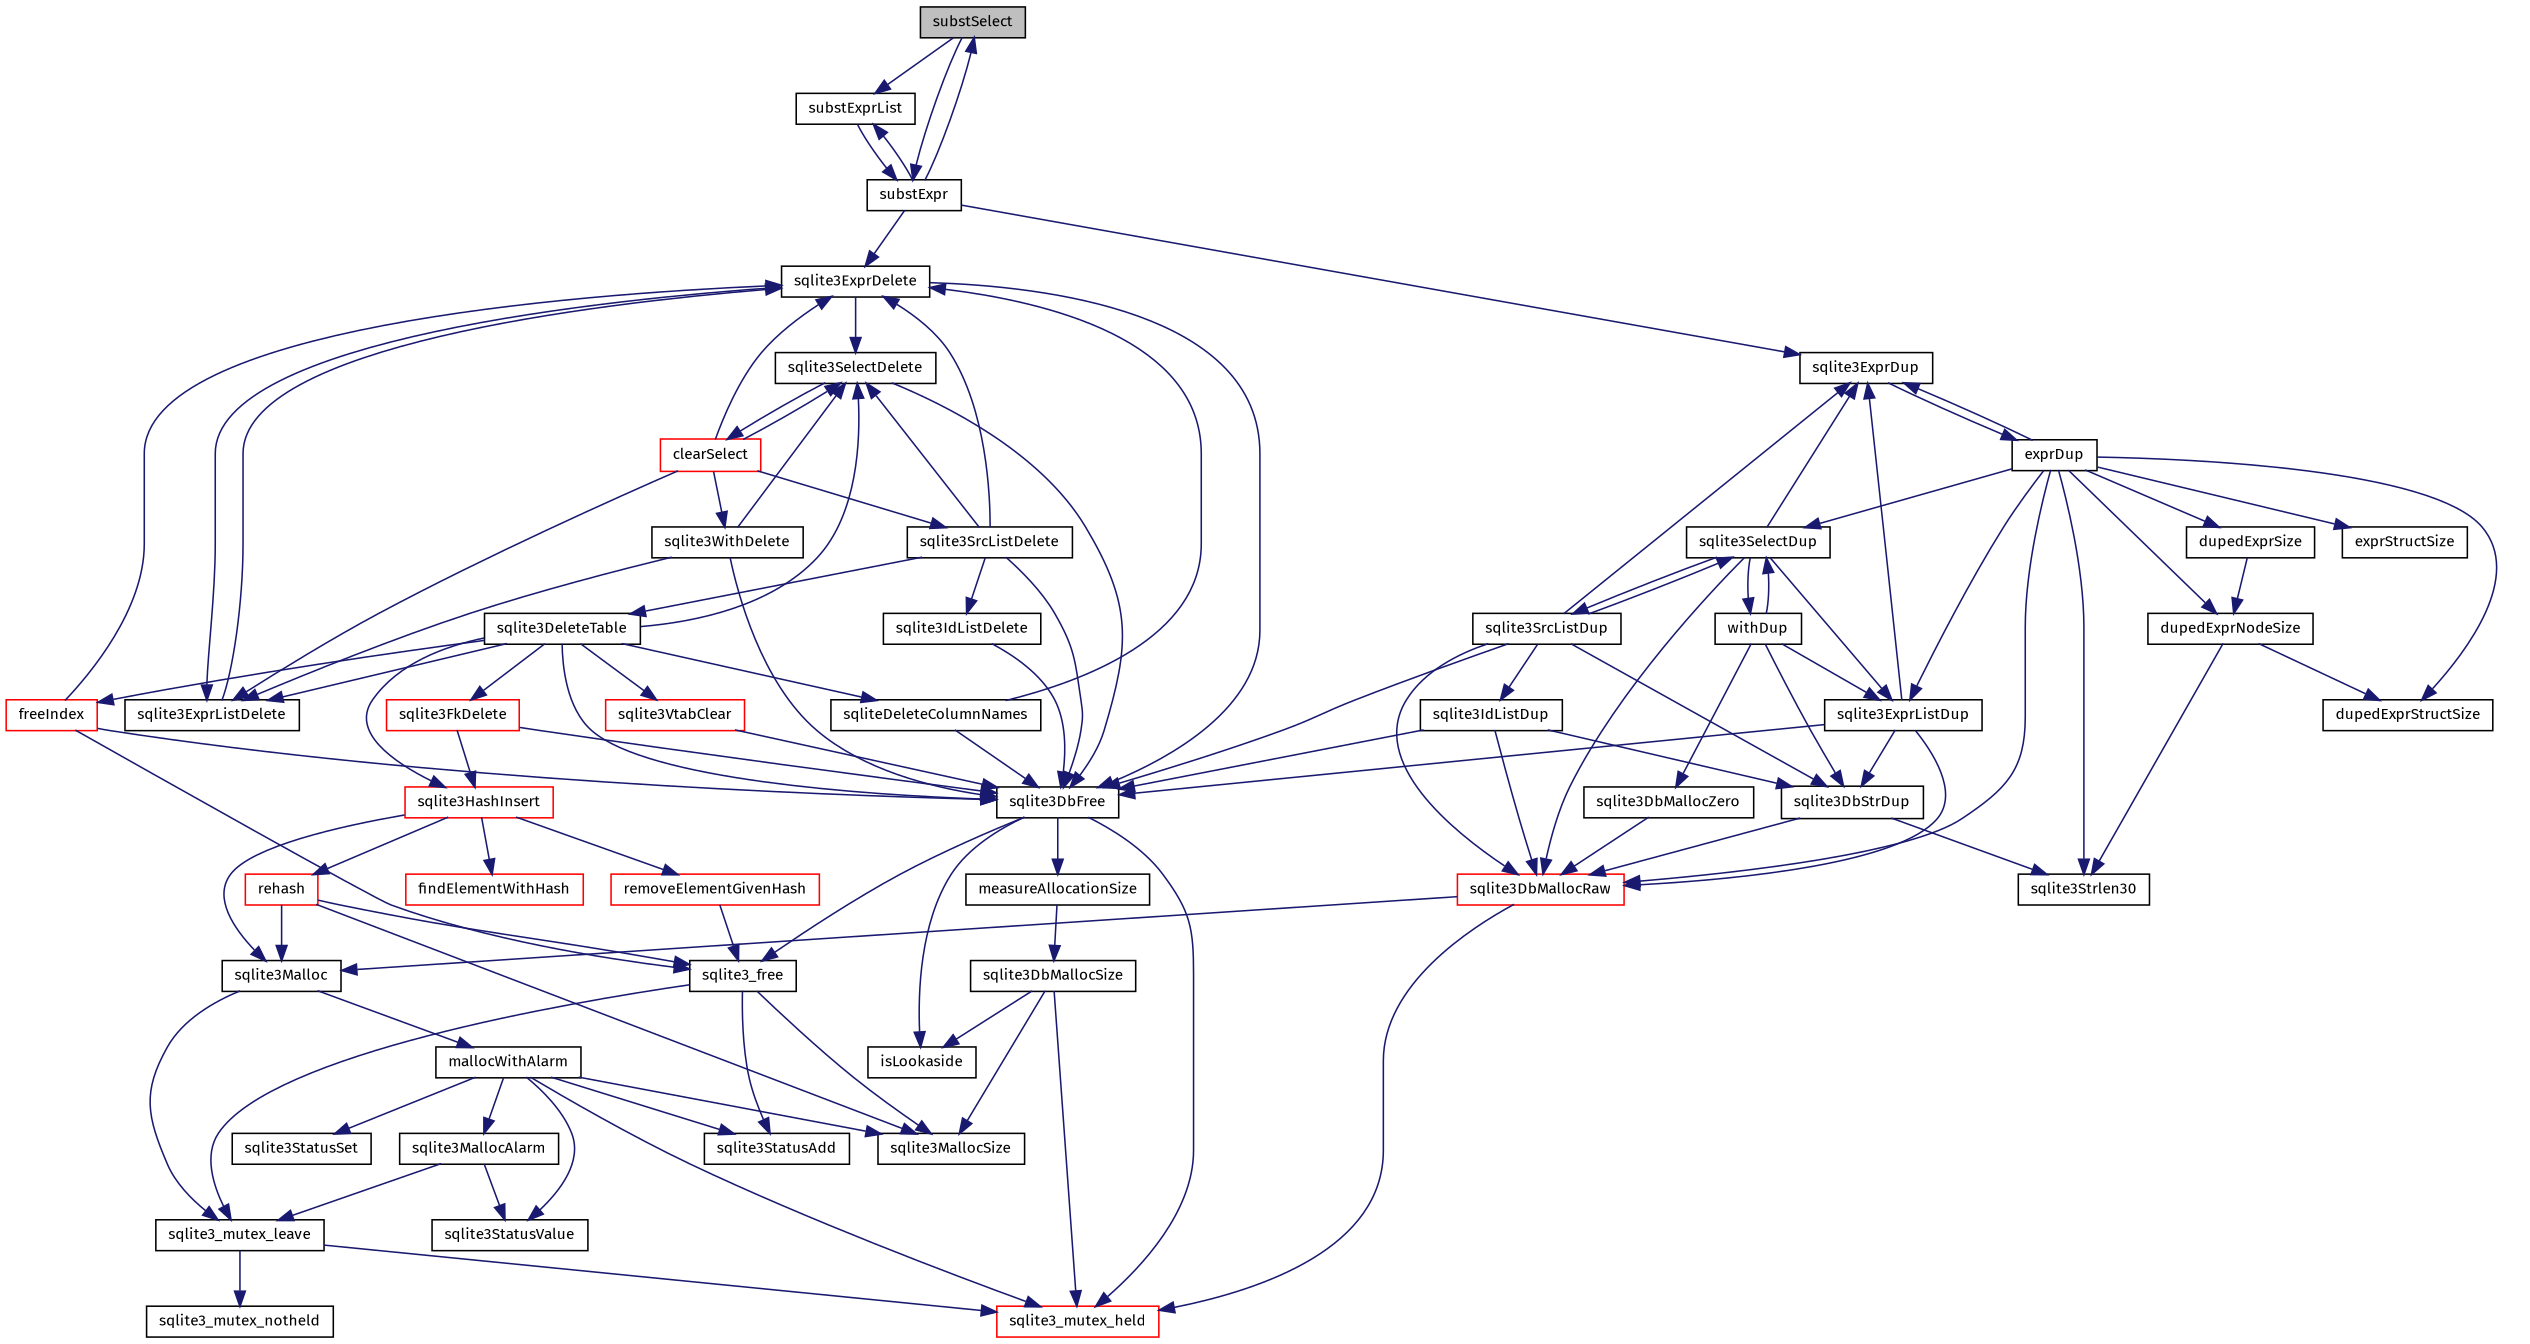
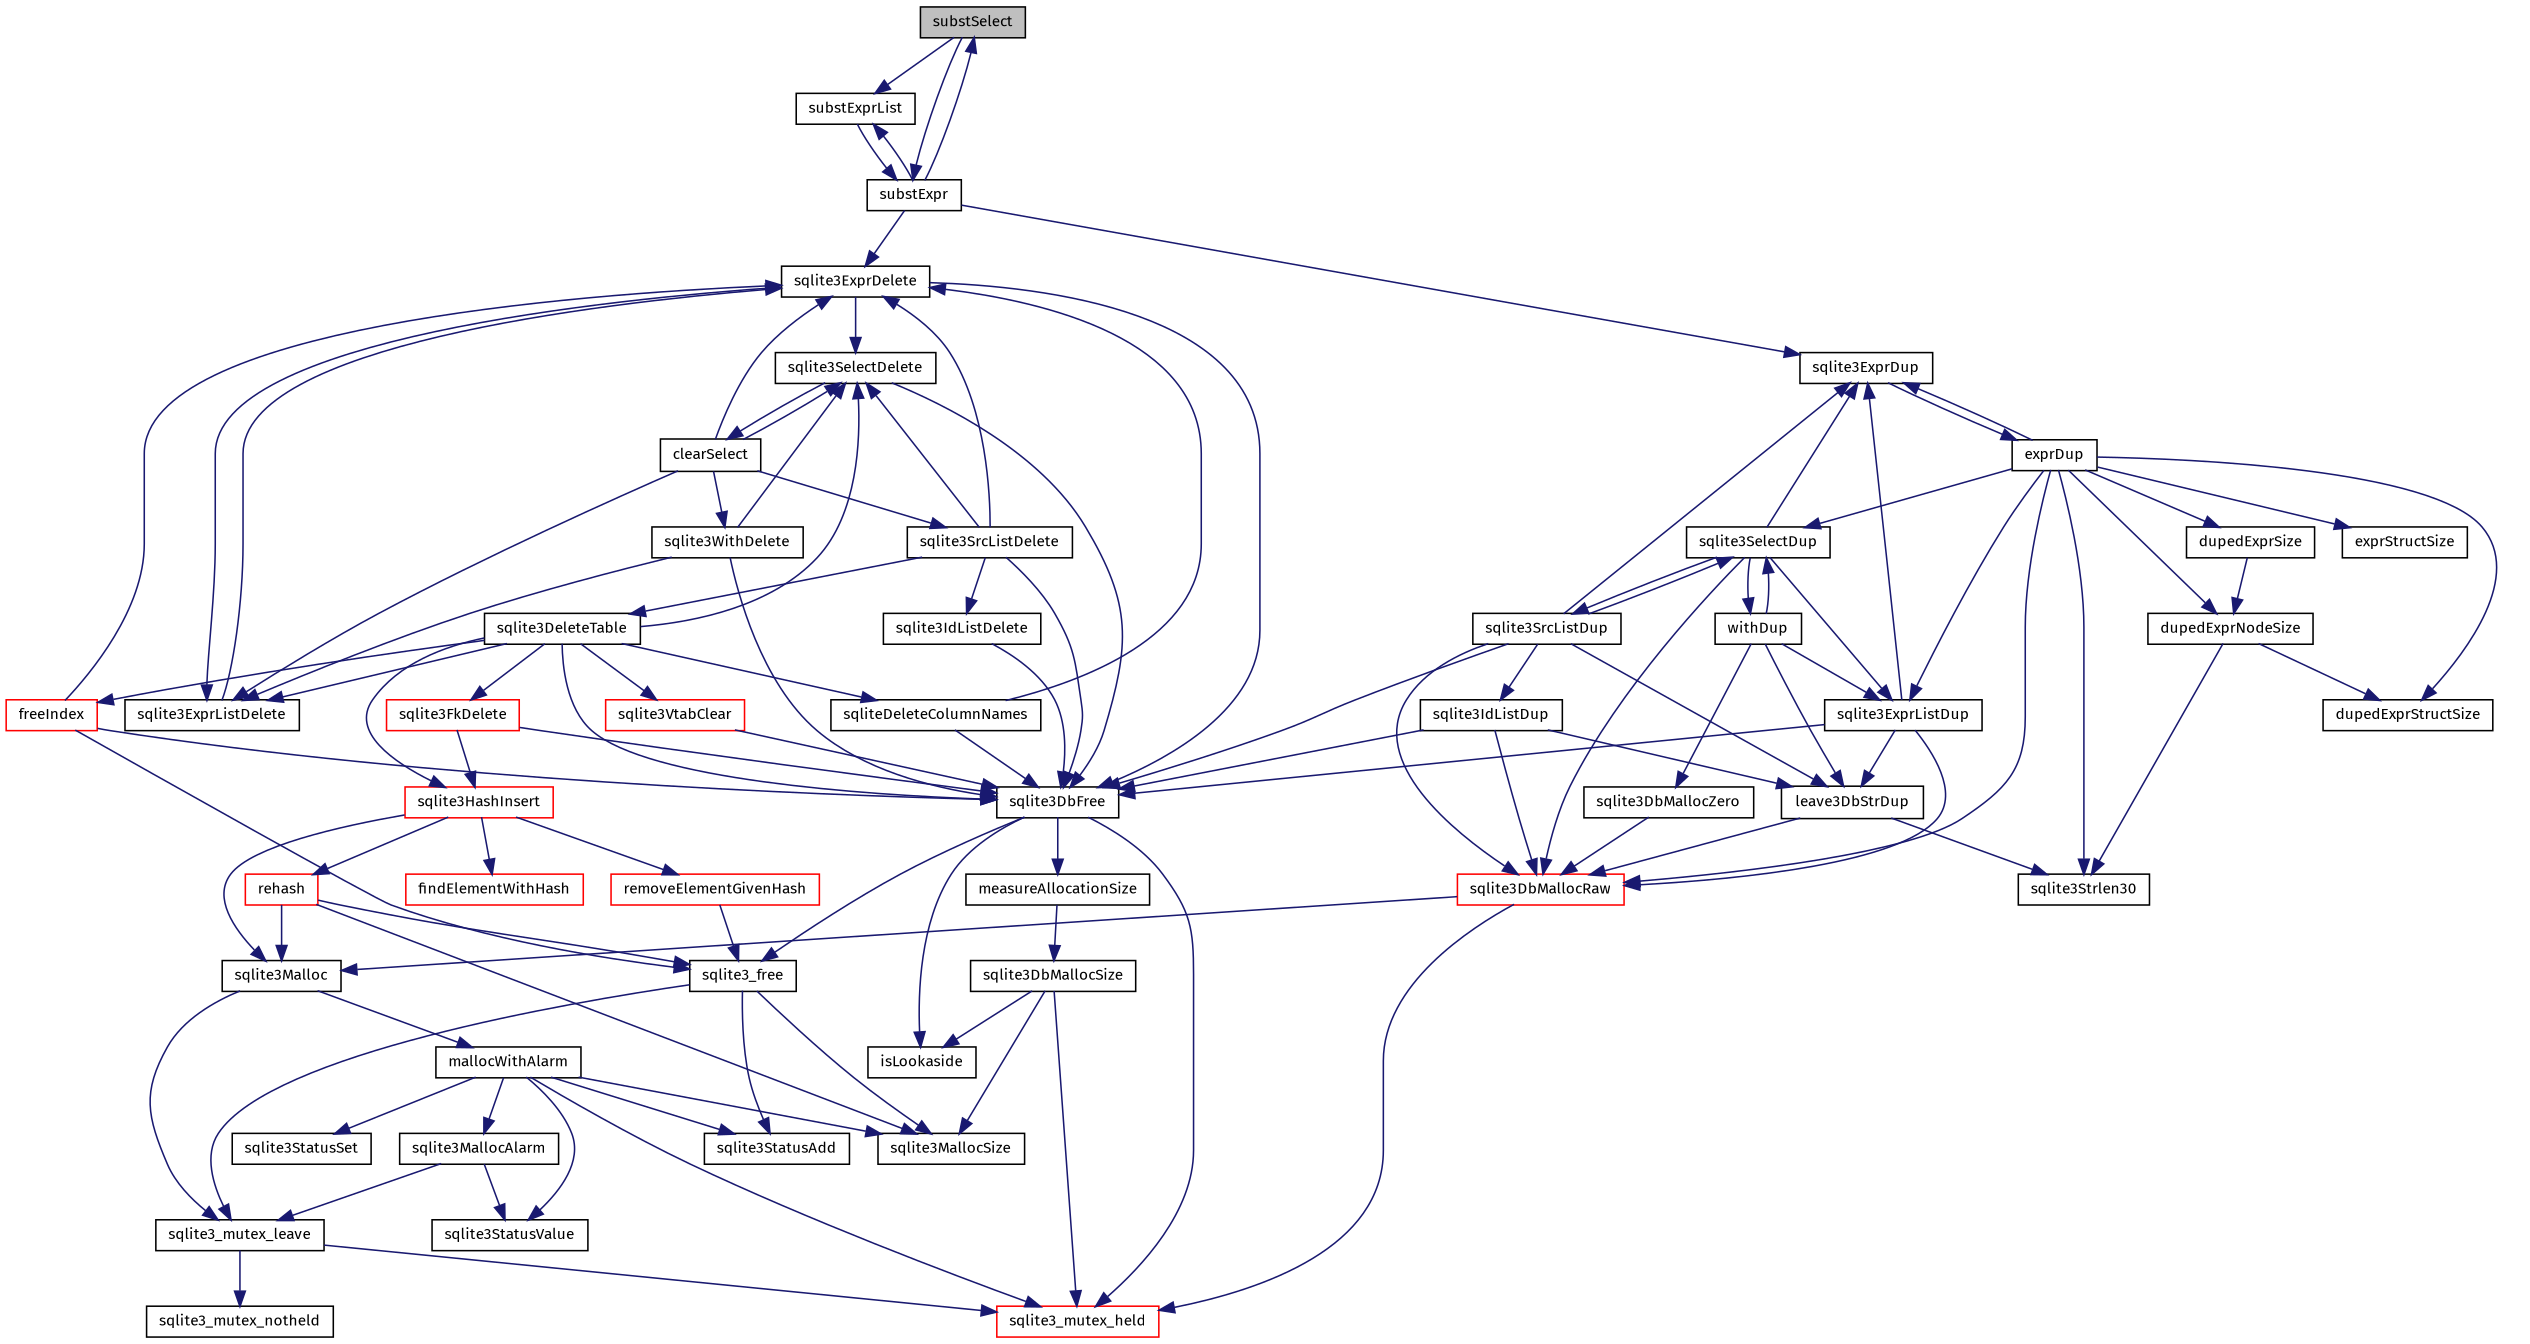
  digraph {
    fontname="Fira Sans"
    rankdir=TB
    node [color=black fillcolor=white fontname="Fira Sans" fontsize=10 shape=record style=filled]
    edge [color=midnightblue fontname="Fira Sans" fontsize=10 labelfontname=FreeSans labelfontsize=10 style=solid]
    n1 [fillcolor=grey75 fontcolor=black height=0.2 label=substSelect width=0.4]
    n2 [height=0.2 label=substExprList width=0.4]
    n3 [height=0.2 label=substExpr width=0.4]
    n4 [height=0.2 label=sqlite3ExprDup width=0.4]
    n5 [height=0.2 label=sqlite3ExprDelete width=0.4]
    n6 [height=0.2 label=exprDup width=0.4]
    n7 [height=0.2 label=sqlite3DbFree width=0.4]
    n8 [height=0.2 label=sqlite3SelectDelete width=0.4]
    n9 [height=0.2 label=sqlite3ExprListDelete width=0.4]
    n10 [color=red height=0.2 label=sqlite3DbMallocRaw width=0.4]
    n11 [height=0.2 label=dupedExprSize width=0.4]
    n12 [height=0.2 label=dupedExprNodeSize width=0.4]
    n13 [height=0.2 label=dupedExprStructSize width=0.4]
    n14 [height=0.2 label=sqlite3Strlen30 width=0.4]
    n15 [height=0.2 label=exprStructSize width=0.4]
    n16 [height=0.2 label=sqlite3SelectDup width=0.4]
    n17 [height=0.2 label=sqlite3ExprListDup width=0.4]
    n18 [color=red height=0.2 label=sqlite3_mutex_held width=0.4]
    n19 [height=0.2 label=sqlite3Malloc width=0.4]
    n20 [height=0.2 label=sqlite3SrcListDup width=0.4]
    n21 [height=0.2 label=withDup width=0.4]
-   n22 [height=0.2 label=sqlite3DbStrDup width=0.4]
+   n22 [height=0.2 label=leave3DbStrDup width=0.4]
    n23 [height=0.2 label=mallocWithAlarm width=0.4]
    n24 [height=0.2 label=sqlite3_mutex_leave width=0.4]
    n25 [height=0.2 label=sqlite3StatusSet width=0.4]
    n26 [height=0.2 label=sqlite3StatusValue width=0.4]
    n27 [height=0.2 label=sqlite3MallocAlarm width=0.4]
    n28 [height=0.2 label=sqlite3MallocSize width=0.4]
    n29 [height=0.2 label=sqlite3StatusAdd width=0.4]
    n30 [height=0.2 label=sqlite3_mutex_notheld width=0.4]
    n31 [height=0.2 label=sqlite3IdListDup width=0.4]
    n32 [height=0.2 label=sqlite3DbMallocZero width=0.4]
    n33 [height=0.2 label=measureAllocationSize width=0.4]
    n34 [height=0.2 label=isLookaside width=0.4]
    n35 [height=0.2 label=sqlite3_free width=0.4]
    n36 [height=0.2 label=sqlite3DbMallocSize width=0.4]
-   n37 [color=red height=0.2 label=clearSelect width=0.4]
+   n37 [height=0.2 label=clearSelect width=0.4]
    n38 [height=0.2 label=sqlite3SrcListDelete width=0.4]
    n39 [height=0.2 label=sqlite3WithDelete width=0.4]
    n40 [height=0.2 label=sqlite3DeleteTable width=0.4]
    n41 [height=0.2 label=sqlite3IdListDelete width=0.4]
    n42 [color=red height=0.2 label=sqlite3HashInsert width=0.4]
    n43 [color=red height=0.2 label=freeIndex width=0.4]
    n44 [color=red height=0.2 label=sqlite3FkDelete width=0.4]
    n45 [height=0.2 label=sqliteDeleteColumnNames width=0.4]
    n46 [color=red height=0.2 label=sqlite3VtabClear width=0.4]
    n47 [color=red height=0.2 label=findElementWithHash width=0.4]
    n48 [color=red height=0.2 label=removeElementGivenHash width=0.4]
    n49 [color=red height=0.2 label=rehash width=0.4]
    n1 -> n2
    n1 -> n3
    n2 -> n3
    n3 -> n1
    n3 -> n2
    n3 -> n4
    n3 -> n5
    n4 -> n6
    n5 -> n7
    n5 -> n8
    n5 -> n9
    n6 -> n4
    n6 -> n10
    n6 -> n11
    n6 -> n12
    n6 -> n13
    n6 -> n14
    n6 -> n15
    n6 -> n16
    n6 -> n17
    n7 -> n18
    n7 -> n33
    n7 -> n34
    n7 -> n35
    n8 -> n7
    n8 -> n37
    n9 -> n5
    n10 -> n18
    n10 -> n19
    n11 -> n12
    n12 -> n13
    n12 -> n14
    n16 -> n4
    n16 -> n10
    n16 -> n17
    n16 -> n20
    n16 -> n21
    n17 -> n4
    n17 -> n7
    n17 -> n10
    n17 -> n22
    n19 -> n23
    n19 -> n24
    n20 -> n4
    n20 -> n7
    n20 -> n10
    n20 -> n16
    n20 -> n22
    n20 -> n31
    n21 -> n16
    n21 -> n17
    n21 -> n22
    n21 -> n32
    n22 -> n10
    n22 -> n14
    n23 -> n18
    n23 -> n25
    n23 -> n26
    n23 -> n27
    n23 -> n28
    n23 -> n29
    n24 -> n18
    n24 -> n30
    n27 -> n24
    n27 -> n26
    n31 -> n7
    n31 -> n10
    n31 -> n22
    n32 -> n10
    n33 -> n36
    n35 -> n24
    n35 -> n28
    n35 -> n29
    n36 -> n18
    n36 -> n28
    n36 -> n34
    n37 -> n5
    n37 -> n8
    n37 -> n9
    n37 -> n38
    n37 -> n39
    n38 -> n5
    n38 -> n7
    n38 -> n8
    n38 -> n40
    n38 -> n41
    n39 -> n7
    n39 -> n8
    n39 -> n9
    n40 -> n7
    n40 -> n8
    n40 -> n9
    n40 -> n42
    n40 -> n43
    n40 -> n44
    n40 -> n45
    n40 -> n46
    n41 -> n7
    n42 -> n19
    n42 -> n47
    n42 -> n48
    n42 -> n49
    n43 -> n5
    n43 -> n7
    n43 -> n35
    n44 -> n7
    n44 -> n42
    n45 -> n5
    n45 -> n7
    n46 -> n7
    n48 -> n35
    n49 -> n19
    n49 -> n28
    n49 -> n35
  }
